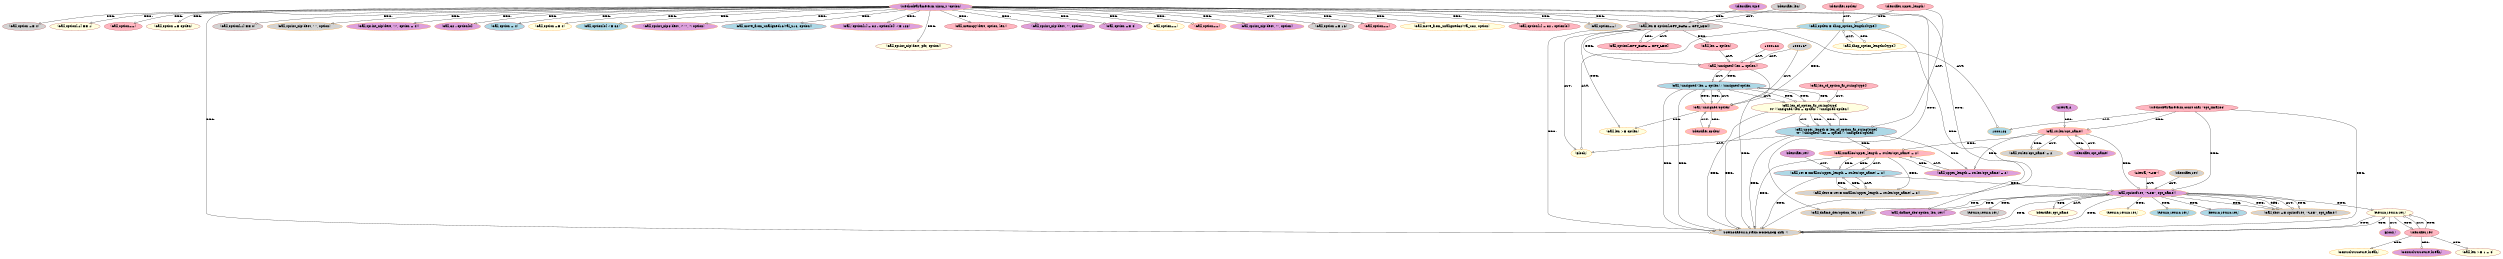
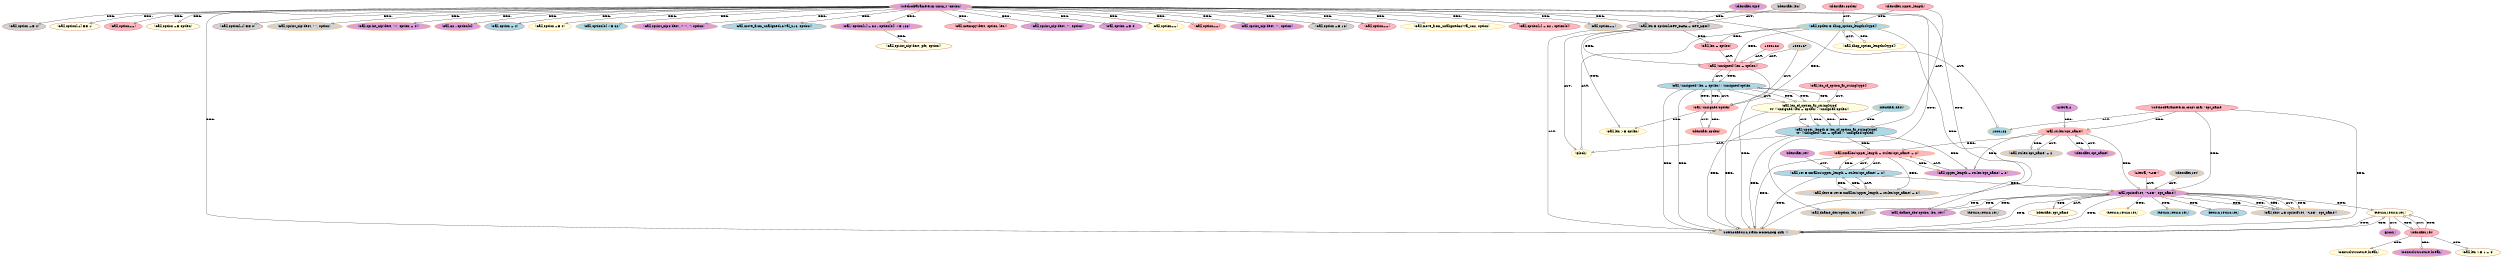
  digraph {
    node [color=darkorange fillcolor=lightpink style=filled]
    edge [arrowhead=onormal]
    n1 [color=brown fillcolor=lightyellow label="(Return,return ret;)"]
    n2 [color=brown label="(Identifier,ret)"]
    n3 [fillcolor=plum label="(Block,)"]
    n4 [fillcolor=lightgrey label="(MethodReturn,static NOINLINE char *)"]
    n5 [fillcolor=lightyellow label="(ControlStructure,break;)"]
    n6 [fillcolor=plum label="(ControlStructure,break;)"]
    n7 [color=brown fillcolor=lightyellow label="(Call,len >= 1 + 4)"]
    n8 [fillcolor=plum label="(Call,sprintf(ret, \"%s=\", opt_name))"]
    n9 [fillcolor=lightgrey label="(Call,dest += sprintf(ret, \"%s=\", opt_name))"]
    n10 [fillcolor=lightgrey label="(Call,dname_dec(option, len, ret))"]
    n11 [color=brown fillcolor=lightgrey label="(Return,return ret;)"]
    n12 [color=brown fillcolor=lightyellow label="(Identifier,opt_name)"]
    n13 [fillcolor=lightyellow label="(Return,return ret;)"]
    n14 [fillcolor=lightblue label="(Return,return ret;)"]
    n15 [color=brown fillcolor=lightblue label="(Return,return ret;)"]
    n16 [color=brown fillcolor=plum label="(Call,dname_dec(option, len, ret))"]
    n17 [color=brown fillcolor=lightblue label="(Call,ret = xmalloc(upper_length + strlen(opt_name) + 2))"]
    n18 [label="(Call,xmalloc(upper_length + strlen(opt_name) + 2))"]
    n19 [fillcolor=lightgrey label="(Call,dest = ret = xmalloc(upper_length + strlen(opt_name) + 2))"]
    n20 [fillcolor=plum label="(Call,upper_length + strlen(opt_name) + 2)"]
    n21 [color=brown fillcolor=lightblue label="(Call,upper_length = len_of_option_as_string[type]\n\t\t* ((unsigned)(len + optlen) / (unsigned)optlen))"]
    n22 [color=brown fillcolor=lightyellow label="(Call,len_of_option_as_string[type]\n\t\t* ((unsigned)(len + optlen) / (unsigned)optlen))"]
    n23 [fillcolor=lightyellow label="(Block,)"]
    n24 [color=brown fillcolor=lightblue label="(Call,(unsigned)(len + optlen) / (unsigned)optlen)"]
    n25 [label="(Call,(unsigned)optlen)"]
    n26 [fillcolor=lightyellow label="(Call,len >= optlen)"]
    n27 [label="(Identifier,optlen)"]
    n28 [color=brown label="(Call,(unsigned)(len + optlen))"]
    n29 [color=brown label="(Call,len + optlen)"]
    n30 [color=brown fillcolor=lightgrey label="(Call,len = option[-OPT_DATA + OPT_LEN])"]
-   n31 [color=brown label="(Call,option[-OPT_DATA + OPT_LEN])"]
    n32 [fillcolor=plum label="(MethodParameterIn,uint8_t *option)"]
    n33 [color=brown label="(Call,memcpy(dest, option, len))"]
    n34 [color=brown fillcolor=plum label="(Call,sprint_nip(dest, \"\", option))"]
    n35 [color=brown fillcolor=plum label="(Call,option += 4)"]
    n36 [fillcolor=lightyellow label="(Call,option++)"]
    n37 [label="(Call,option++)"]
    n38 [fillcolor=plum label="(Call,sprint_nip(dest, \"\", option))"]
    n39 [color=brown fillcolor=lightgrey label="(Call,option += 16)"]
    n40 [color=brown fillcolor=lightyellow label="(Call,sprint_nip(dest, pfx, option))"]
    n41 [color=brown label="(Call,option++)"]
    n42 [fillcolor=lightyellow label="(Call,move_from_unaligned32(val_u32, option))"]
    n43 [color=brown label="(Call,option[1] + 32 - option[0])"]
    n44 [fillcolor=lightgrey label="(Call,option++)"]
    n45 [color=brown fillcolor=lightgrey label="(Call,option += 4)"]
    n46 [color=brown fillcolor=lightyellow label="(Call,option[-1] == 1)"]
    n47 [color=brown label="(Call,option++)"]
    n48 [color=brown fillcolor=lightyellow label="(Call,option += optlen)"]
    n49 [fillcolor=plum label="(Call,(option[1] + 32 - option[0]) <= 128)"]
    n50 [color=brown fillcolor=lightgrey label="(Call,option[-1] == 0)"]
    n51 [fillcolor=lightgrey label="(Call,sprint_nip(dest, \" \", option))"]
    n52 [fillcolor=plum label="(Call,sprint_nip(dest, \"/\", option + 4))"]
    n53 [fillcolor=plum label="(Call,32 - option[0])"]
    n54 [color=brown fillcolor=lightblue label="(Call,option + 4)"]
    n55 [fillcolor=lightyellow label="(Call,option += 4)"]
    n56 [fillcolor=lightblue label="(Call,option[0] <= 32)"]
    n57 [fillcolor=plum label="(Call,sprint_nip6(dest, /* \"\", */ option))"]
    n58 [color=brown fillcolor=lightblue label="(Call,move_from_unaligned16(val_u16, option))"]
    1000123 [fillcolor=lightblue]
    n60 [fillcolor=lightblue label="(Call,optlen = dhcp_option_lengths[type])"]
    n61 [fillcolor=lightyellow label="(Call,dhcp_option_lengths[type])"]
    n62 [label="(Call,strlen(opt_name))"]
    n63 [fillcolor=lightgrey label="(Call,strlen(opt_name) + 2)"]
    n64 [fillcolor=plum label="(Identifier,opt_name)"]
-   n65 [color=brown label="(MethodParameterIn,const char *opt_xmalloc)"]
+   n65 [color=brown label="(MethodParameterIn,const char *opt_name)"]
    n66 [color=brown label="(Identifier,optlen)"]
    n67 [color=brown fillcolor=lightgrey label="(Identifier,len)"]
    n68 [color=brown fillcolor=plum label="(Literal,2)"]
    n69 [fillcolor=plum label="(Identifier,type)"]
+   n70 [fillcolor=lightblue label="(Identifier,dest)"]
    n71 [color=brown label="(Identifier,upper_length)"]
    n72 [color=brown label="(Call,len_of_option_as_string[type])"]
    n73 [color=brown fillcolor=plum label="(Identifier,ret)"]
    n74 [color=brown label="(Literal,\"%s=\")"]
    n75 [fillcolor=lightgrey label="(Identifier,ret)"]
    1000162 [color=brown]
    1000167 [fillcolor=lightgrey]
    n1 -> n2 [label="CFG: "]
    n1 -> n3 [arrowhead=odot label="AST: "]
    n1 -> n4 [label="DDG: "]
    n2 -> n1 [arrowhead=odot label="AST: "]
    n2 -> n1 [arrowhead=odot label="DDG: "]
    n2 -> n5 [label="CFG: "]
    n2 -> n6 [arrowhead=odot label="CFG: "]
    n2 -> n7 [arrowhead=odot label="CFG: "]
    n4 -> n1 [label="CFG: "]
    n8 -> n1 [label="DDG: "]
    n8 -> n4 [arrowhead=odot label="DDG: "]
    n8 -> n4 [label="DDG: "]
    n8 -> n9 [arrowhead=odot label="AST: "]
    n8 -> n9 [label="DDG: "]
    n8 -> n9 [label="DDG: "]
    n8 -> n9 [label="DDG: "]
    n8 -> n10 [arrowhead=odot label="DDG: "]
    n8 -> n11 [arrowhead=odot label="DDG: "]
    n8 -> n12 [label="CFG: "]
    n8 -> n13 [arrowhead=odot label="DDG: "]
    n8 -> n14 [arrowhead=odot label="DDG: "]
    n8 -> n15 [arrowhead=odot label="DDG: "]
    n8 -> n16 [arrowhead=odot label="DDG: "]
    n9 -> n8 [arrowhead=odot label="CFG: "]
    n12 -> n8 [label="AST: "]
    n17 -> n4 [arrowhead=odot label="DDG: "]
    n17 -> n8 [label="DDG: "]
-   n17 -> n18 [label="CFG: "]
+   n17 -> n18 [label="AST: "]
    n17 -> n19 [label="AST: "]
    n17 -> n19 [arrowhead=odot label="DDG: "]
    n18 -> n4 [label="DDG: "]
    n18 -> n17 [label="AST: "]
    n18 -> n17 [label="DDG: "]
    n18 -> n19 [arrowhead=odot label="DDG: "]
    n18 -> n20 [arrowhead=odot label="CFG: "]
    n19 -> n17 [arrowhead=odot label="CFG: "]
    n20 -> n18 [arrowhead=odot label="AST: "]
    n21 -> n4 [label="DDG: "]
    n21 -> n18 [arrowhead=odot label="DDG: "]
    n21 -> n20 [label="DDG: "]
    n21 -> n22 [label="CFG: "]
    n21 -> n23 [label="AST: "]
    n22 -> n4 [label="DDG: "]
    n22 -> n4 [arrowhead=odot label="DDG: "]
    n22 -> n21 [arrowhead=odot label="AST: "]
    n22 -> n21 [label="DDG: "]
    n22 -> n21 [label="DDG: "]
    n22 -> n24 [arrowhead=odot label="CFG: "]
    n24 -> n4 [label="DDG: "]
    n24 -> n4 [arrowhead=odot label="DDG: "]
    n24 -> n22 [label="AST: "]
    n24 -> n22 [arrowhead=odot label="DDG: "]
    n24 -> n22 [arrowhead=odot label="DDG: "]
    n24 -> n25 [label="CFG: "]
    n25 -> n24 [arrowhead=odot label="AST: "]
    n25 -> n24 [arrowhead=odot label="DDG: "]
    n25 -> n26 [arrowhead=odot label="DDG: "]
    n25 -> n27 [label="CFG: "]
    n27 -> n25 [label="AST: "]
    n28 -> n4 [label="DDG: "]
    n28 -> n24 [label="AST: "]
    n28 -> n24 [label="DDG: "]
    n29 -> n28 [label="AST: "]
-   n30 -> n4 [label="DDG: "]
+   n30 -> n4 [label="AST: "]
    n30 -> n23 [label="AST: "]
    n30 -> n26 [label="DDG: "]
    n30 -> n28 [label="DDG: "]
    n30 -> n29 [arrowhead=odot label="DDG: "]
-   n30 -> n31 [arrowhead=odot label="CFG: "]
-   n31 -> n30 [arrowhead=odot label="AST: "]
    n32 -> n4 [arrowhead=odot label="DDG: "]
    n32 -> n10 [label="DDG: "]
    n32 -> n16 [arrowhead=odot label="DDG: "]
    n32 -> n30 [label="DDG: "]
    n32 -> n33 [label="DDG: "]
    n32 -> n34 [arrowhead=odot label="DDG: "]
    n32 -> n35 [arrowhead=odot label="DDG: "]
    n32 -> n36 [label="DDG: "]
    n32 -> n37 [arrowhead=odot label="DDG: "]
    n32 -> n38 [label="DDG: "]
-   n32 -> n39 [label="AST: "]
-   n32 -> n40 [label="DDG: "]
+   n32 -> n39 [label="DDG: "]
+   n49 -> n40 [label="DDG: "]
    n32 -> n41 [label="DDG: "]
    n32 -> n42 [arrowhead=odot label="DDG: "]
    n32 -> n43 [label="DDG: "]
    n32 -> n44 [arrowhead=odot label="DDG: "]
    n32 -> n45 [arrowhead=odot label="DDG: "]
    n32 -> n46 [label="DDG: "]
    n32 -> n47 [arrowhead=odot label="DDG: "]
    n32 -> n48 [label="DDG: "]
    n32 -> n49 [label="DDG: "]
    n32 -> n50 [arrowhead=odot label="DDG: "]
    n32 -> n51 [label="DDG: "]
    n32 -> n52 [label="DDG: "]
    n32 -> n53 [label="DDG: "]
    n32 -> n54 [label="DDG: "]
    n32 -> n55 [label="DDG: "]
    n32 -> n56 [arrowhead=odot label="DDG: "]
    n32 -> n57 [label="DDG: "]
    n32 -> n58 [label="DDG: "]
    n32 -> 1000123 [arrowhead=odot label="AST: "]
    n60 -> n4 [arrowhead=odot label="DDG: "]
    n60 -> n23 [arrowhead=odot label="AST: "]
    n60 -> n25 [arrowhead=odot label="DDG: "]
+   n60 -> n28 [label="DDG: "]
+   n60 -> n29 [arrowhead=odot label="DDG: "]
    n60 -> n61 [arrowhead=odot label="CFG: "]
    n61 -> n60 [arrowhead=odot label="AST: "]
    n62 -> n8 [arrowhead=odot label="DDG: "]
    n62 -> n18 [arrowhead=odot label="DDG: "]
    n62 -> n20 [label="DDG: "]
    n62 -> n63 [arrowhead=odot label="AST: "]
    n62 -> n63 [label="DDG: "]
    n62 -> n64 [label="CFG: "]
    n64 -> n62 [arrowhead=odot label="AST: "]
    n65 -> n4 [label="DDG: "]
    n65 -> n8 [arrowhead=odot label="DDG: "]
    n65 -> 1000123 [label="AST: "]
    n65 -> n62 [arrowhead=odot label="DDG: "]
    n66 -> n60 [label="AST: "]
    n67 -> n30 [arrowhead=odot label="AST: "]
    n68 -> n62 [label="CFG: "]
    n69 -> n30 [label="CFG: "]
+   n70 -> n21 [arrowhead=odot label="CFG: "]
    n71 -> n21 [arrowhead=odot label="AST: "]
    n71 -> n60 [arrowhead=odot label="CFG: "]
    n72 -> n22 [arrowhead=odot label="AST: "]
    n73 -> n17 [label="AST: "]
    n74 -> n8 [label="AST: "]
    n75 -> n8 [label="AST: "]
    1000162 -> n28 [arrowhead=odot label="AST: "]
    1000167 -> n25 [arrowhead=odot label="AST: "]
    1000167 -> n28 [arrowhead=odot label="AST: "]
  }
